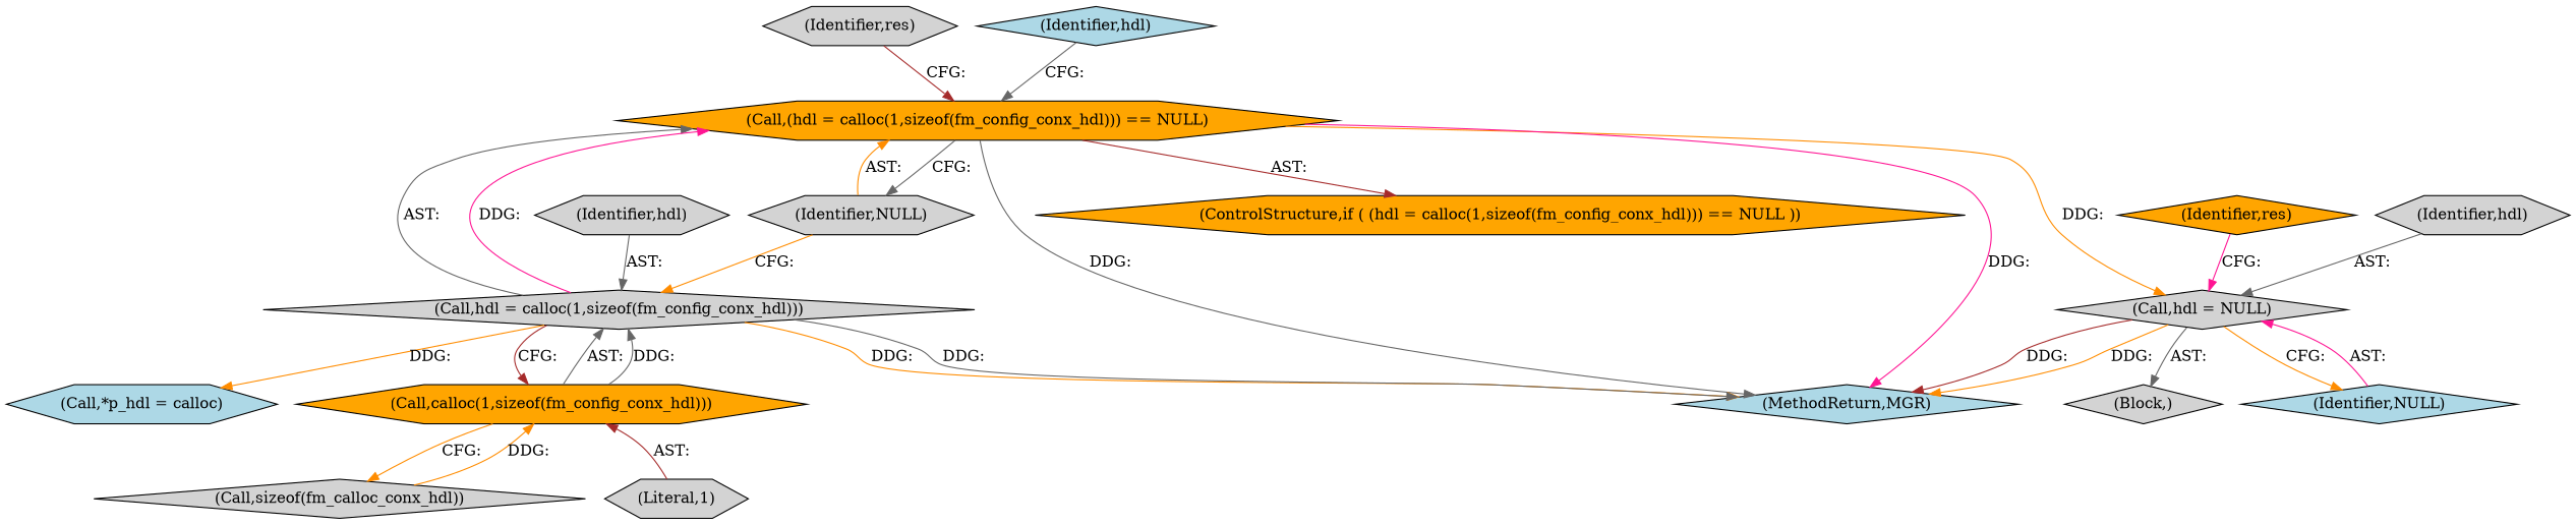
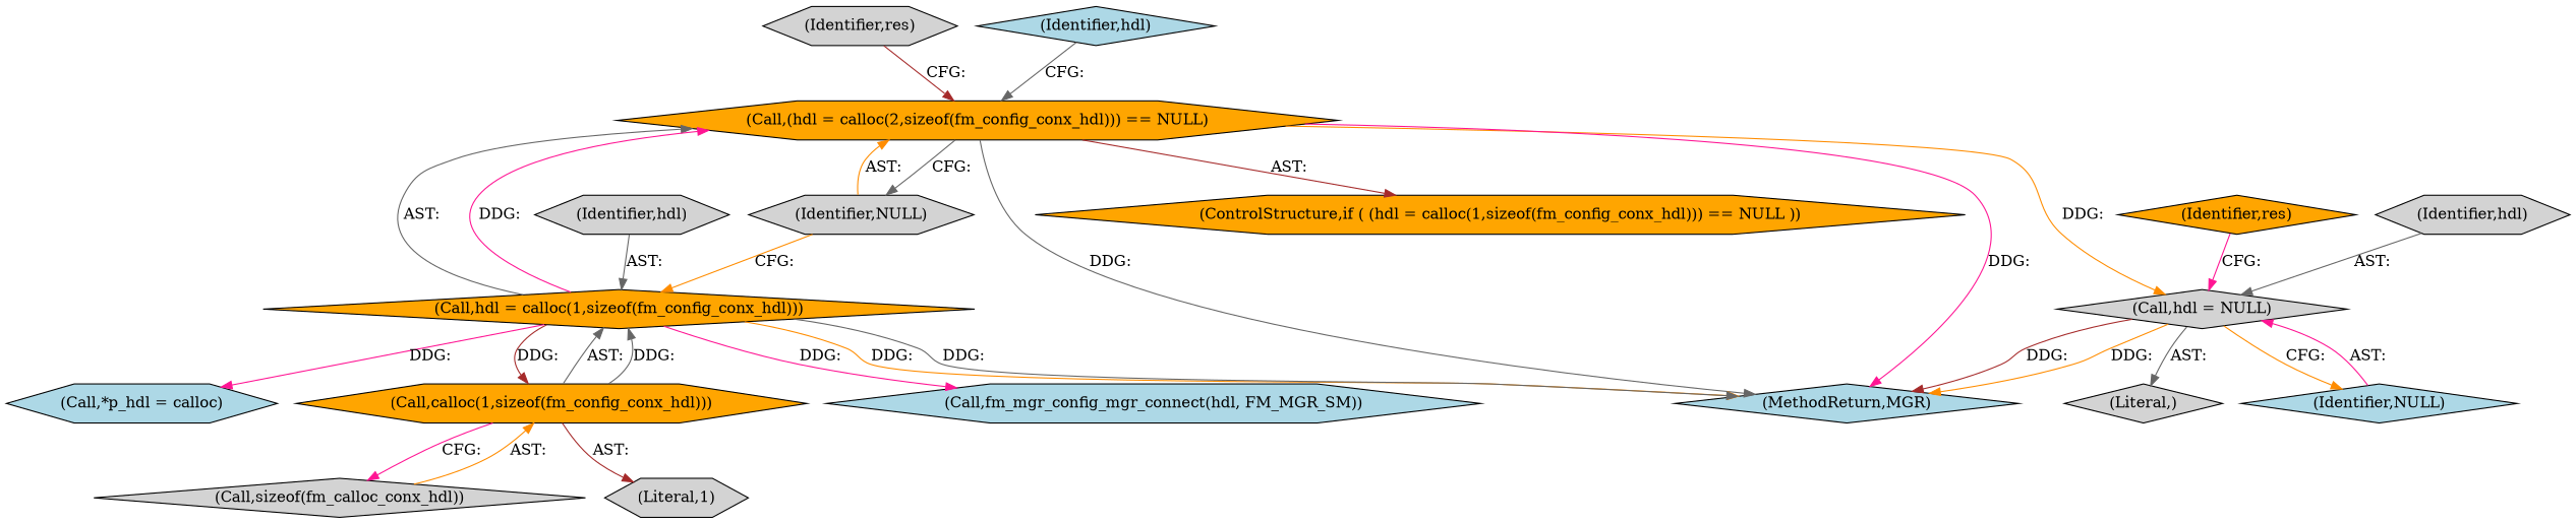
  digraph {
    node [fillcolor=lightgrey shape=hexagon style=filled]
    edge [color=gray40]
    n1 [label="(Call,hdl = NULL)" shape=diamond]
    n2 [fillcolor=lightblue label="(Identifier,NULL)" shape=diamond]
-   n3 [label="(Block,)" shape=diamond]
+   n3 [label="(Literal,)" shape=diamond]
    n4 [fillcolor=lightblue label="(MethodReturn,MGR)" shape=diamond]
-   n5 [fillcolor=orange label="(Call,(hdl = calloc(1,sizeof(fm_config_conx_hdl))) == NULL)"]
+   n5 [fillcolor=orange label="(Call,(hdl = calloc(2,sizeof(fm_config_conx_hdl))) == NULL)"]
    n6 [label="(Identifier,NULL)"]
    n7 [fillcolor=orange label="(ControlStructure,if ( (hdl = calloc(1,sizeof(fm_config_conx_hdl))) == NULL ))"]
-   n8 [label="(Call,hdl = calloc(1,sizeof(fm_config_conx_hdl)))" shape=diamond]
+   n8 [fillcolor=orange label="(Call,hdl = calloc(1,sizeof(fm_config_conx_hdl)))" shape=diamond]
    n9 [fillcolor=orange label="(Call,calloc(1,sizeof(fm_config_conx_hdl)))"]
    n10 [fillcolor=lightblue label="(Call,*p_hdl = calloc)"]
+   n11 [fillcolor=lightblue label="(Call,fm_mgr_config_mgr_connect(hdl, FM_MGR_SM))"]
    n12 [label="(Call,sizeof(fm_calloc_conx_hdl))" shape=diamond]
    n13 [label="(Identifier,res)"]
    n14 [label="(Identifier,hdl)"]
    n15 [fillcolor=orange label="(Identifier,res)" shape=diamond]
    n16 [label="(Identifier,hdl)"]
    n17 [fillcolor=lightblue label="(Identifier,hdl)" shape=diamond]
    n18 [label="(Literal,1)"]
    n1 -> n2 [color=darkorange label="CFG: "]
    n1 -> n3 [label="AST: "]
    n1 -> n4 [color=brown label="DDG: "]
    n1 -> n4 [color=darkorange label="DDG: "]
    n2 -> n1 [color=deeppink label="AST: "]
    n5 -> n1 [color=darkorange label="DDG: "]
    n5 -> n4 [label="DDG: "]
    n5 -> n4 [color=deeppink label="DDG: "]
    n5 -> n6 [label="CFG: "]
    n5 -> n7 [color=brown label="AST: "]
    n6 -> n5 [color=darkorange label="AST: "]
    n6 -> n8 [color=darkorange label="CFG: "]
    n8 -> n4 [color=darkorange label="DDG: "]
    n8 -> n4 [label="DDG: "]
    n8 -> n5 [label="AST: "]
    n8 -> n5 [color=deeppink label="DDG: "]
-   n8 -> n9 [color=brown label="CFG: "]
-   n8 -> n10 [color=darkorange label="DDG: "]
+   n8 -> n9 [color=brown label="DDG: "]
+   n8 -> n10 [color=deeppink label="DDG: "]
+   n8 -> n11 [color=deeppink label="DDG: "]
    n9 -> n8 [label="AST: "]
    n9 -> n8 [label="DDG: "]
-   n9 -> n12 [color=darkorange label="CFG: "]
-   n12 -> n9 [color=darkorange label="DDG: "]
+   n9 -> n12 [color=deeppink label="CFG: "]
+   n12 -> n9 [color=darkorange label="AST: "]
    n13 -> n5 [color=brown label="CFG: "]
    n14 -> n8 [label="AST: "]
    n15 -> n1 [color=deeppink label="CFG: "]
    n16 -> n1 [label="AST: "]
    n17 -> n5 [label="CFG: "]
-   n18 -> n9 [color=brown label="AST: "]
+   n9 -> n18 [color=brown label="AST: "]
  }
